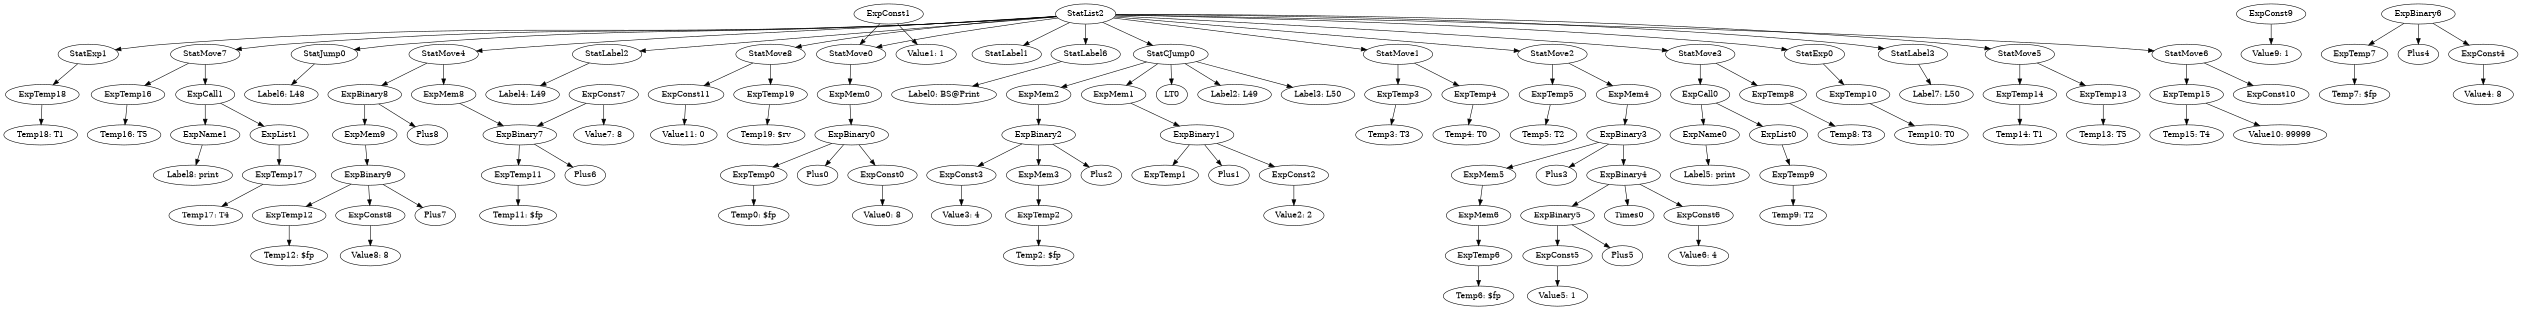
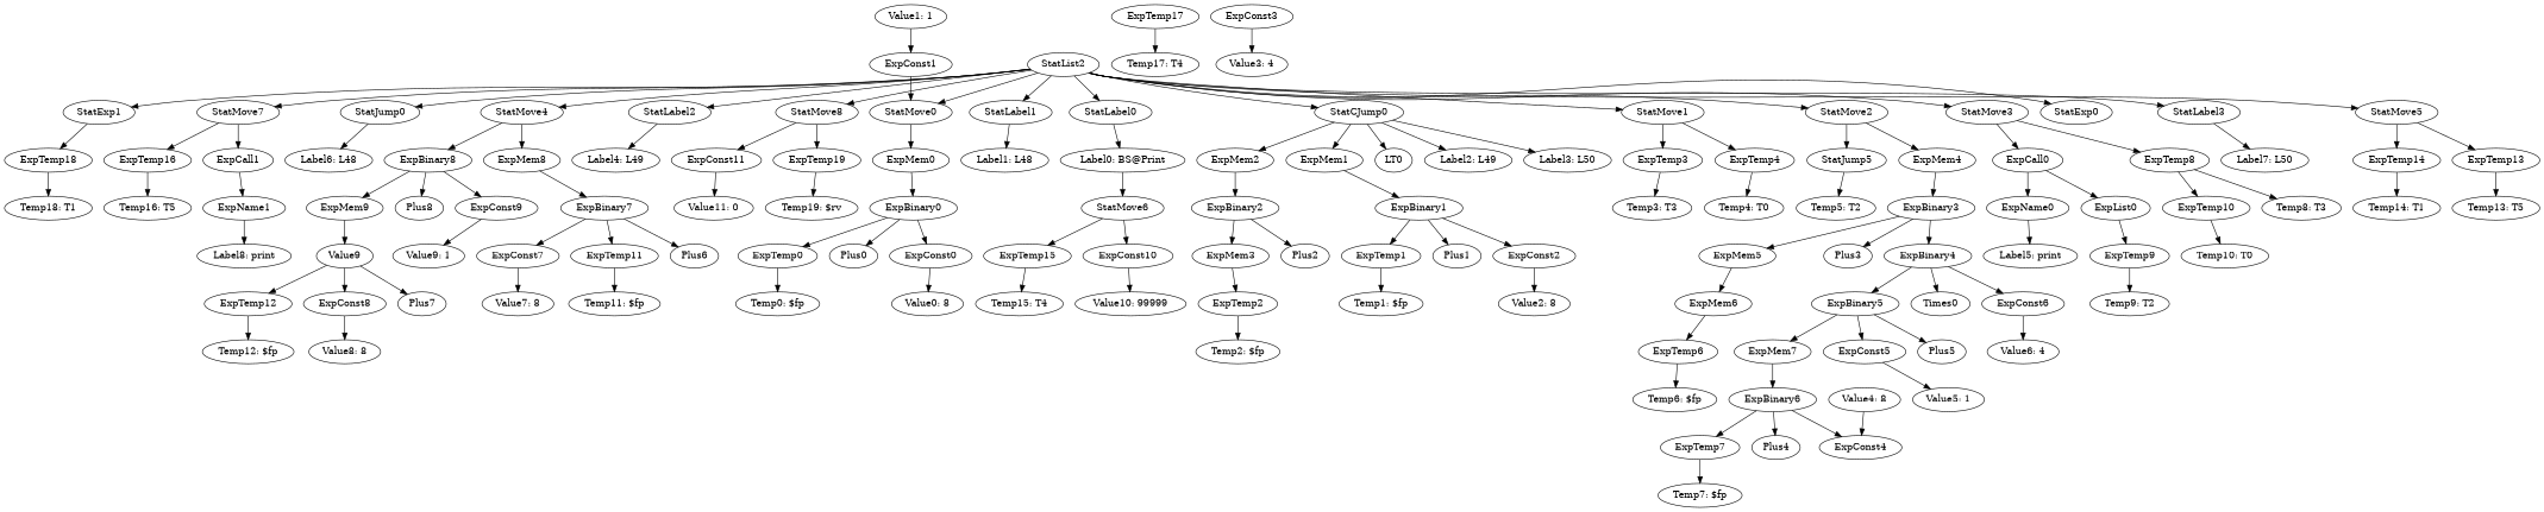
  digraph {
    ordering=out
    ExpConst11
    "Value11: 0"
    StatExp1
    ExpTemp18
    "Temp18: T1"
    ExpTemp17
    "Temp17: T4"
    StatMove7
    ExpTemp16
    ExpCall1
    "Temp16: T5"
    ExpName1
-   ExpList1
    "Label8: print"
    ExpTemp15
    "Temp15: T4"
    ExpTemp14
    "Temp14: T1"
    ExpTemp13
    "Temp13: T5"
    StatJump0
    "Label6: L48"
    ExpBinary8
    ExpMem9
    Plus8
    ExpConst9
-   ExpBinary9
+   ExpBinary9 [label=Value9]
    "Value9: 1"
    ExpTemp12
    ExpConst8
    Plus7
    ExpConst10
    "Value10: 99999"
    StatMove4
    ExpMem8
    ExpBinary7
    ExpConst7
    ExpTemp11
    Plus6
    "Value7: 8"
    "Temp11: $fp"
    ExpTemp3
    "Temp3: T3"
    StatLabel2
    "Label4: L49"
    ExpTemp2
    "Temp2: $fp"
    ExpTemp10
    "Temp10: T0"
    ExpConst3
    "Value3: 4"
    ExpTemp1
-   ExpTemp5
+   "Temp1: $fp"
+   ExpTemp5 [label=StatJump5]
    "Temp5: T2"
    ExpBinary0
    ExpTemp0
    Plus0
    ExpConst0
    "Temp0: $fp"
    "Value0: 8"
    ExpMem4
    ExpBinary3
    ExpMem5
    Plus3
    ExpBinary4
    ExpMem6
    ExpBinary5
    Times0
    ExpConst6
    StatMove8
    ExpTemp19
    "Temp19: $rv"
    StatMove0
    ExpMem0
    ExpConst1
    "Value1: 1"
    "Temp12: $fp"
    ExpMem2
    ExpBinary2
    ExpMem3
    Plus2
    StatLabel1
+   "Label1: L48"
    ExpCall0
    ExpName0
    ExpList0
    "Label5: print"
    ExpTemp9
    "Temp9: T2"
+   ExpMem7
    ExpBinary6
    ExpTemp7
    Plus4
    ExpConst4
    "Temp7: $fp"
    "Value4: 8"
    n98 [label=StatList2]
-   StatLabel0 [label=StatLabel6]
+   StatLabel0
    StatCJump0
    StatMove1
    StatMove2
    StatMove3
    StatExp0
    StatLabel3
    StatMove5
    StatMove6
    "Label0: BS@Print"
    ExpMem1
    LT0
    "Label2: L49"
    "Label3: L50"
    ExpTemp4
    ExpTemp8
    "Label7: L50"
    ExpBinary1
    "Temp4: T0"
    "Temp8: T3"
    Plus1
    ExpConst2
-   "Value2: 8" [label="Value2: 2"]
+   "Value2: 8"
    ExpTemp6
    "Temp6: $fp"
    ExpConst5
    Plus5
    "Value6: 4"
    "Value5: 1"
    "Value8: 8"
    ExpConst11 -> "Value11: 0"
    StatExp1 -> ExpTemp18
    ExpTemp18 -> "Temp18: T1"
    ExpTemp17 -> "Temp17: T4"
    StatMove7 -> ExpTemp16
    StatMove7 -> ExpCall1
    ExpTemp16 -> "Temp16: T5"
    ExpCall1 -> ExpName1
-   ExpCall1 -> ExpList1
    ExpName1 -> "Label8: print"
-   ExpList1 -> ExpTemp17
    ExpTemp15 -> "Temp15: T4"
    ExpTemp14 -> "Temp14: T1"
    ExpTemp13 -> "Temp13: T5"
    StatJump0 -> "Label6: L48"
    ExpBinary8 -> ExpMem9
    ExpBinary8 -> Plus8
+   ExpBinary8 -> ExpConst9
    ExpMem9 -> ExpBinary9
    ExpConst9 -> "Value9: 1"
    ExpBinary9 -> ExpTemp12
    ExpBinary9 -> ExpConst8
    ExpBinary9 -> Plus7
    ExpTemp12 -> "Temp12: $fp"
    ExpConst8 -> "Value8: 8"
-   ExpTemp15 -> "Value10: 99999"
+   ExpConst10 -> "Value10: 99999"
    StatMove4 -> ExpBinary8
    StatMove4 -> ExpMem8
    ExpMem8 -> ExpBinary7
-   ExpConst7 -> ExpBinary7
+   ExpBinary7 -> ExpConst7
    ExpBinary7 -> ExpTemp11
    ExpBinary7 -> Plus6
    ExpConst7 -> "Value7: 8"
    ExpTemp11 -> "Temp11: $fp"
    ExpTemp3 -> "Temp3: T3"
    StatLabel2 -> "Label4: L49"
    ExpTemp2 -> "Temp2: $fp"
    ExpTemp10 -> "Temp10: T0"
    ExpConst3 -> "Value3: 4"
+   ExpTemp1 -> "Temp1: $fp"
    ExpTemp5 -> "Temp5: T2"
    ExpBinary0 -> ExpTemp0
    ExpBinary0 -> Plus0
    ExpBinary0 -> ExpConst0
    ExpTemp0 -> "Temp0: $fp"
    ExpConst0 -> "Value0: 8"
    ExpMem4 -> ExpBinary3
    ExpBinary3 -> ExpMem5
    ExpBinary3 -> Plus3
    ExpBinary3 -> ExpBinary4
    ExpMem5 -> ExpMem6
    ExpBinary4 -> ExpBinary5
    ExpBinary4 -> Times0
    ExpBinary4 -> ExpConst6
    ExpMem6 -> ExpTemp6
+   ExpBinary5 -> ExpMem7
    ExpBinary5 -> ExpConst5
    ExpBinary5 -> Plus5
    ExpConst6 -> "Value6: 4"
    StatMove8 -> ExpConst11
    StatMove8 -> ExpTemp19
    ExpTemp19 -> "Temp19: $rv"
    StatMove0 -> ExpMem0
    ExpMem0 -> ExpBinary0
    ExpConst1 -> StatMove0
-   ExpConst1 -> "Value1: 1"
+   "Value1: 1" -> ExpConst1
    ExpMem2 -> ExpBinary2
-   ExpBinary2 -> ExpConst3
    ExpBinary2 -> ExpMem3
    ExpBinary2 -> Plus2
    ExpMem3 -> ExpTemp2
+   StatLabel1 -> "Label1: L48"
    ExpCall0 -> ExpName0
    ExpCall0 -> ExpList0
    ExpName0 -> "Label5: print"
    ExpList0 -> ExpTemp9
    ExpTemp9 -> "Temp9: T2"
+   ExpMem7 -> ExpBinary6
    ExpBinary6 -> ExpTemp7
    ExpBinary6 -> Plus4
    ExpBinary6 -> ExpConst4
    ExpTemp7 -> "Temp7: $fp"
-   ExpConst4 -> "Value4: 8"
+   "Value4: 8" -> ExpConst4
    n98 -> StatExp1
    n98 -> StatMove7
    n98 -> StatJump0
    n98 -> StatMove4
    n98 -> StatLabel2
    n98 -> StatMove8
    n98 -> StatMove0
    n98 -> StatLabel1
    n98 -> StatLabel0
    n98 -> StatCJump0
    n98 -> StatMove1
    n98 -> StatMove2
    n98 -> StatMove3
    n98 -> StatExp0
    n98 -> StatLabel3
    n98 -> StatMove5
-   n98 -> StatMove6
+   "Label0: BS@Print" -> StatMove6
    StatLabel0 -> "Label0: BS@Print"
    StatCJump0 -> ExpMem2
    StatCJump0 -> ExpMem1
    StatCJump0 -> LT0
    StatCJump0 -> "Label2: L49"
    StatCJump0 -> "Label3: L50"
    StatMove1 -> ExpTemp3
    StatMove1 -> ExpTemp4
    StatMove2 -> ExpTemp5
    StatMove2 -> ExpMem4
    StatMove3 -> ExpCall0
    StatMove3 -> ExpTemp8
-   StatExp0 -> ExpTemp10
+   ExpTemp8 -> ExpTemp10
    StatLabel3 -> "Label7: L50"
    StatMove5 -> ExpTemp14
    StatMove5 -> ExpTemp13
    StatMove6 -> ExpTemp15
    StatMove6 -> ExpConst10
    ExpMem1 -> ExpBinary1
    ExpTemp4 -> "Temp4: T0"
    ExpTemp8 -> "Temp8: T3"
    ExpBinary1 -> ExpTemp1
    ExpBinary1 -> Plus1
    ExpBinary1 -> ExpConst2
    ExpConst2 -> "Value2: 8"
    ExpTemp6 -> "Temp6: $fp"
    ExpConst5 -> "Value5: 1"
  }
